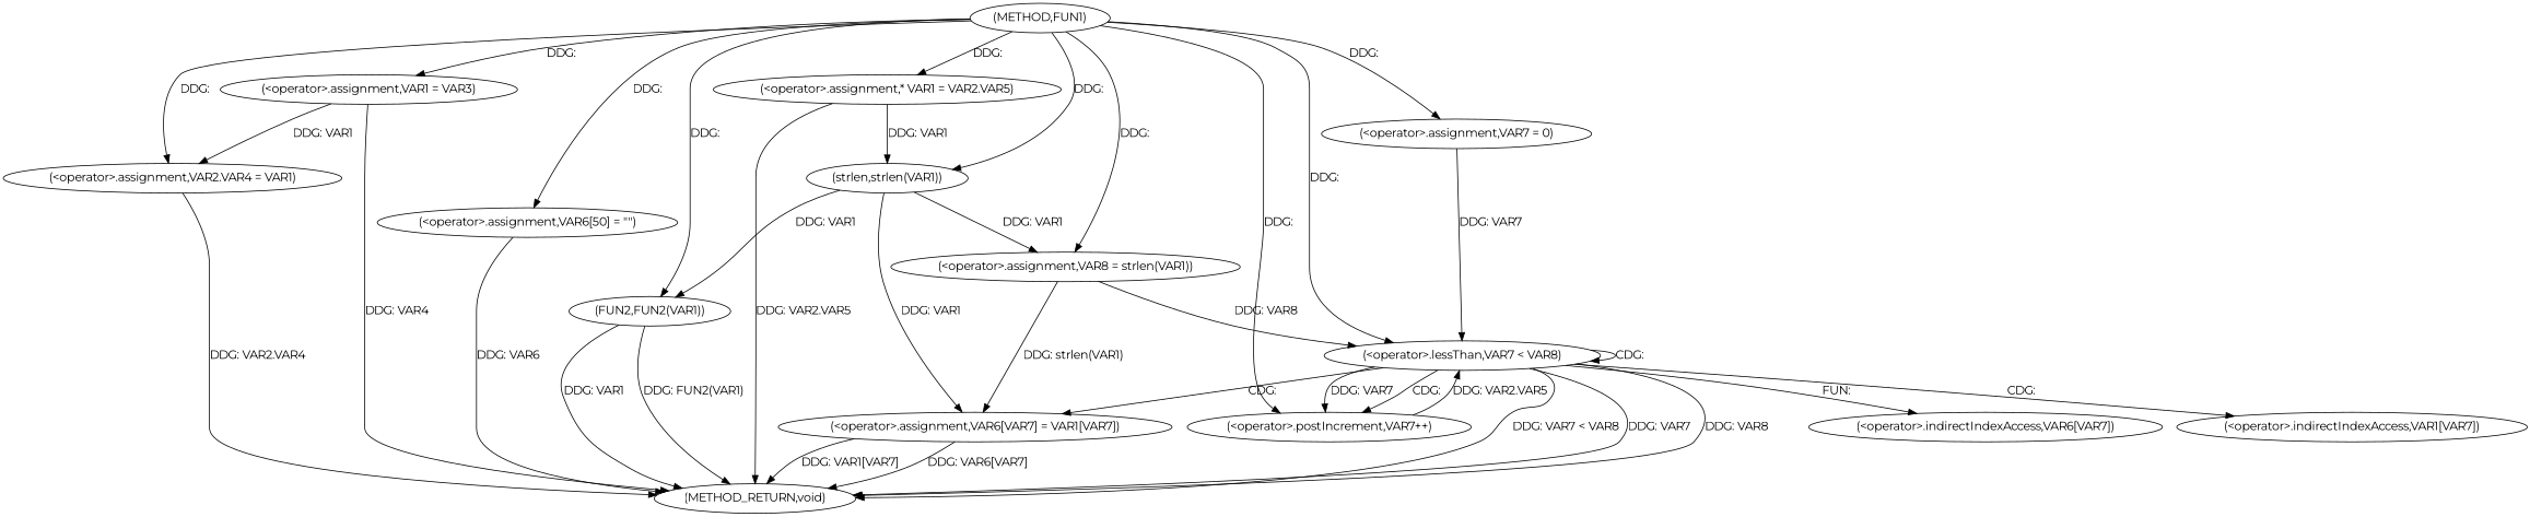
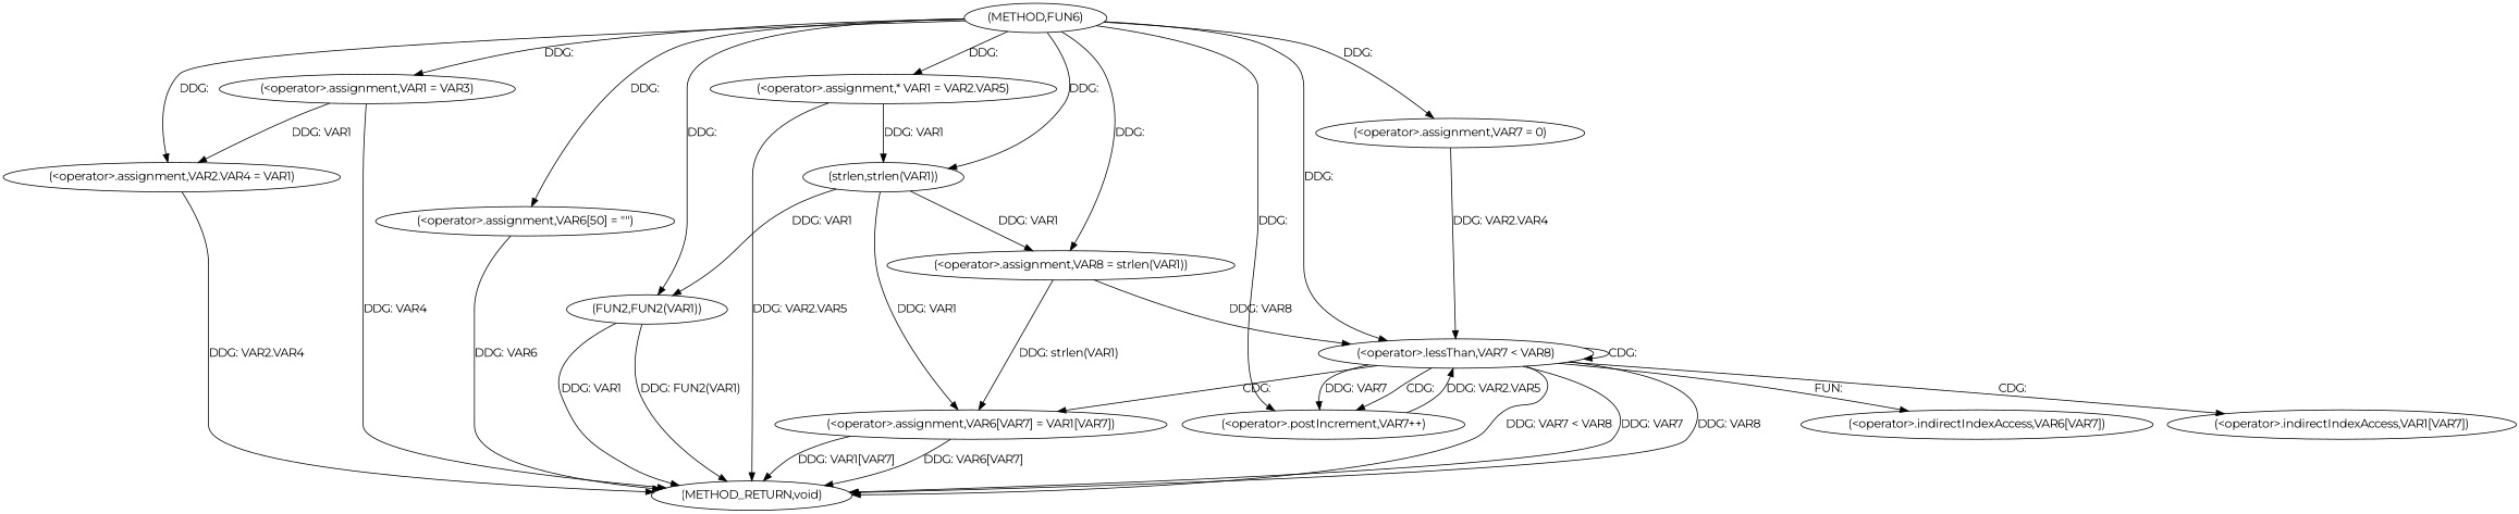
  digraph {
    fontname=Montserrat
    node [fontname=Montserrat]
    edge [fontname=Montserrat]
-   n1 [label="(METHOD,FUN1)"]
+   n1 [label="(METHOD,FUN6)"]
    n2 [label="(<operator>.assignment,VAR1 = VAR3)"]
    n3 [label="(<operator>.assignment,VAR2.VAR4 = VAR1)"]
    n4 [label="(<operator>.assignment,* VAR1 = VAR2.VAR5)"]
    n5 [label="(<operator>.assignment,VAR6[50] = \"\")"]
    n6 [label="(<operator>.assignment,VAR8 = strlen(VAR1))"]
    n7 [label="(strlen,strlen(VAR1))"]
    n8 [label="(<operator>.assignment,VAR7 = 0)"]
    n9 [label="(<operator>.lessThan,VAR7 < VAR8)"]
    n10 [label="(<operator>.postIncrement,VAR7++)"]
    n11 [label="(FUN2,FUN2(VAR1))"]
    n12 [label="(METHOD_RETURN,void)"]
    n13 [label="(<operator>.assignment,VAR6[VAR7] = VAR1[VAR7])"]
    n14 [label="(<operator>.indirectIndexAccess,VAR6[VAR7])"]
    n15 [label="(<operator>.indirectIndexAccess,VAR1[VAR7])"]
    n1 -> n2 [label="DDG: "]
    n1 -> n3 [label="DDG: "]
    n1 -> n4 [label="DDG: "]
    n1 -> n5 [label="DDG: "]
    n1 -> n6 [label="DDG: "]
    n1 -> n7 [label="DDG: "]
    n1 -> n8 [label="DDG: "]
    n1 -> n9 [label="DDG: "]
    n1 -> n10 [label="DDG: "]
    n1 -> n11 [label="DDG: "]
    n2 -> n3 [label="DDG: VAR1"]
    n2 -> n12 [label="DDG: VAR4"]
    n3 -> n12 [label="DDG: VAR2.VAR4"]
    n4 -> n7 [label="DDG: VAR1"]
    n4 -> n12 [label="DDG: VAR2.VAR5"]
    n5 -> n12 [label="DDG: VAR6"]
    n6 -> n9 [label="DDG: VAR8"]
    n6 -> n13 [label="DDG: strlen(VAR1)"]
    n7 -> n6 [label="DDG: VAR1"]
    n7 -> n11 [label="DDG: VAR1"]
    n7 -> n13 [label="DDG: VAR1"]
-   n8 -> n9 [label="DDG: VAR7"]
+   n8 -> n9 [label="DDG: VAR2.VAR4"]
    n9 -> n9 [label="CDG: "]
    n9 -> n10 [label="DDG: VAR7"]
    n9 -> n10 [label="CDG: "]
    n9 -> n12 [label="DDG: VAR7 < VAR8"]
    n9 -> n12 [label="DDG: VAR7"]
    n9 -> n12 [label="DDG: VAR8"]
    n9 -> n13 [label="CDG: "]
    n9 -> n14 [label="FUN: "]
    n9 -> n15 [label="CDG: "]
    n10 -> n9 [label="DDG: VAR2.VAR5"]
    n11 -> n12 [label="DDG: VAR1"]
    n11 -> n12 [label="DDG: FUN2(VAR1)"]
    n13 -> n12 [label="DDG: VAR6[VAR7]"]
    n13 -> n12 [label="DDG: VAR1[VAR7]"]
  }
